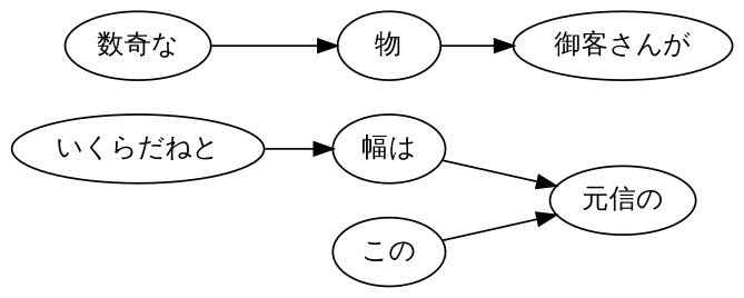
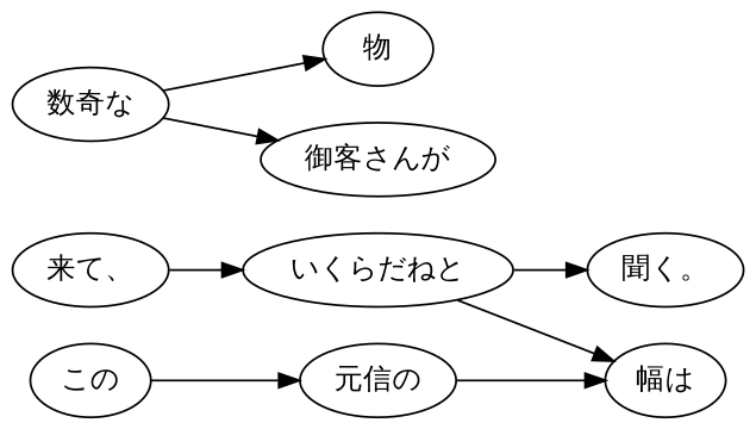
  digraph {
    fontname=Inter
    rankdir=LR
    node [fontname=Inter]
    edge [fontname=Inter]
+   n1 [label="来て、"]
    n2 [label="いくらだねと"]
    n3 [label="物"]
    n4 [label="数奇な"]
    n5 [label="御客さんが"]
    n6 [label="幅は"]
+   n7 [label="聞く。"]
    n8 [label="この"]
    n9 [label="元信の"]
+   n1 -> n2
    n2 -> n6
+   n2 -> n7
    n4 -> n3
-   n3 -> n5
+   n4 -> n5
    n8 -> n9
-   n6 -> n9
+   n9 -> n6
  }
